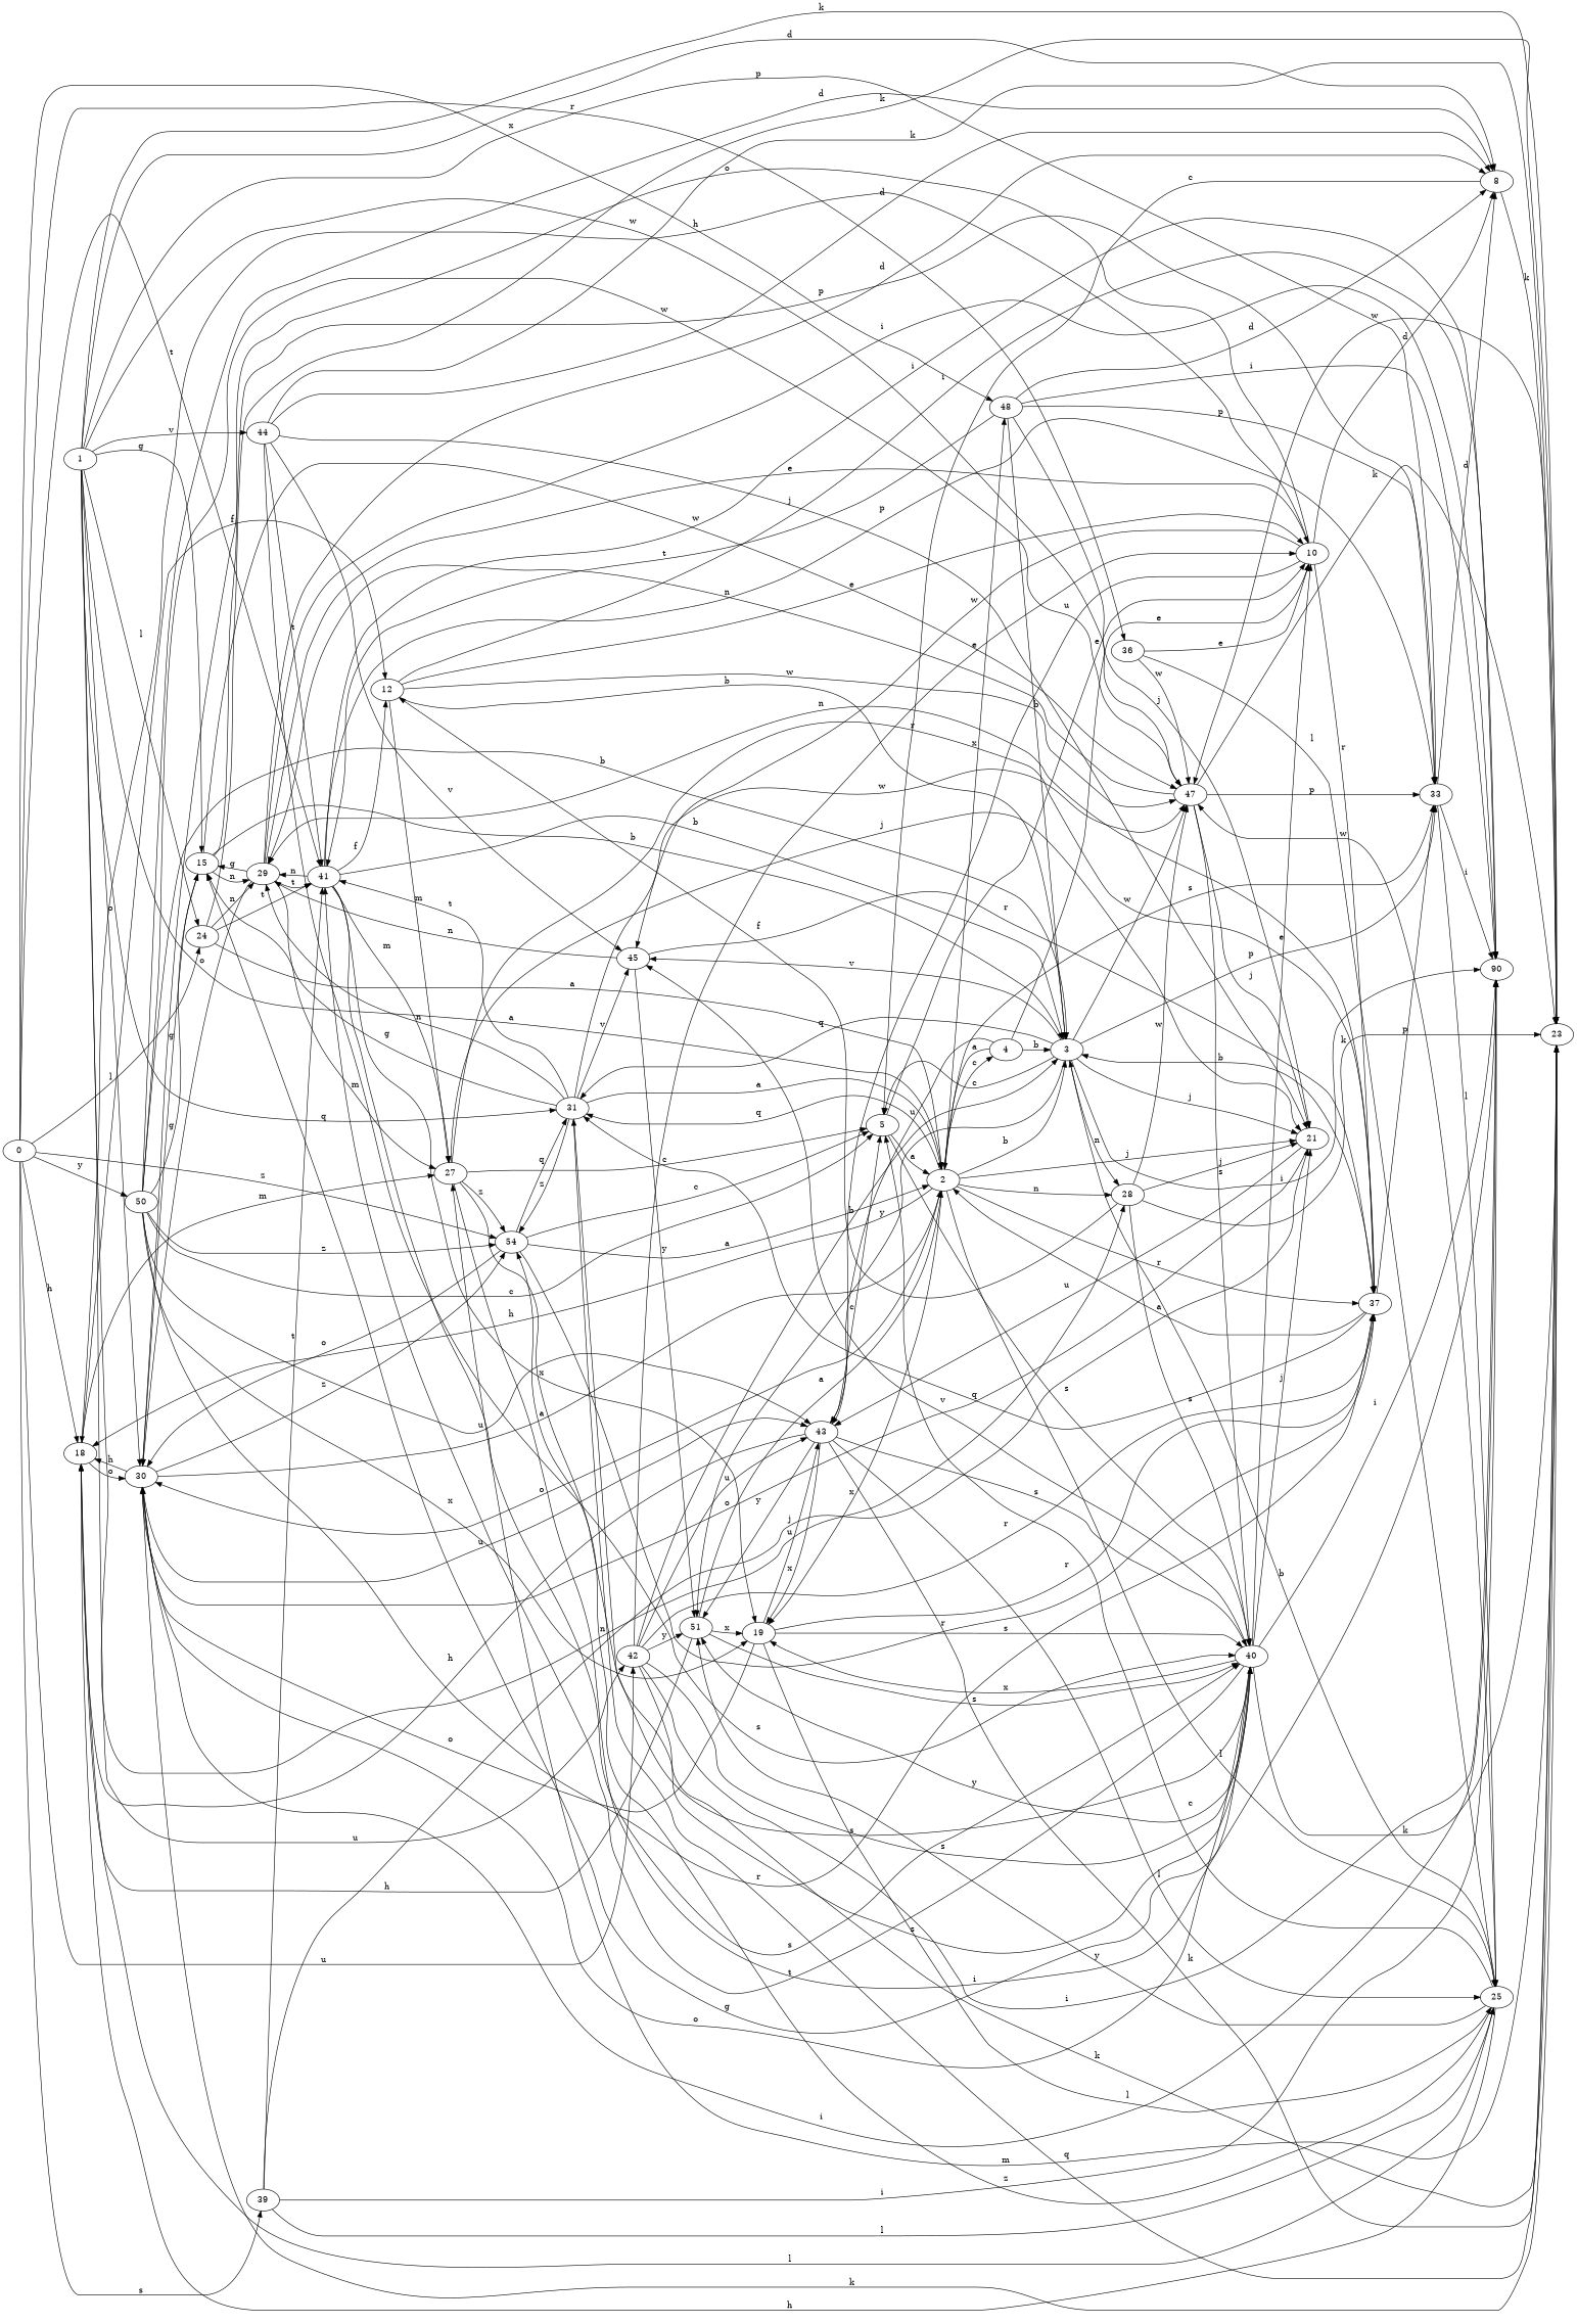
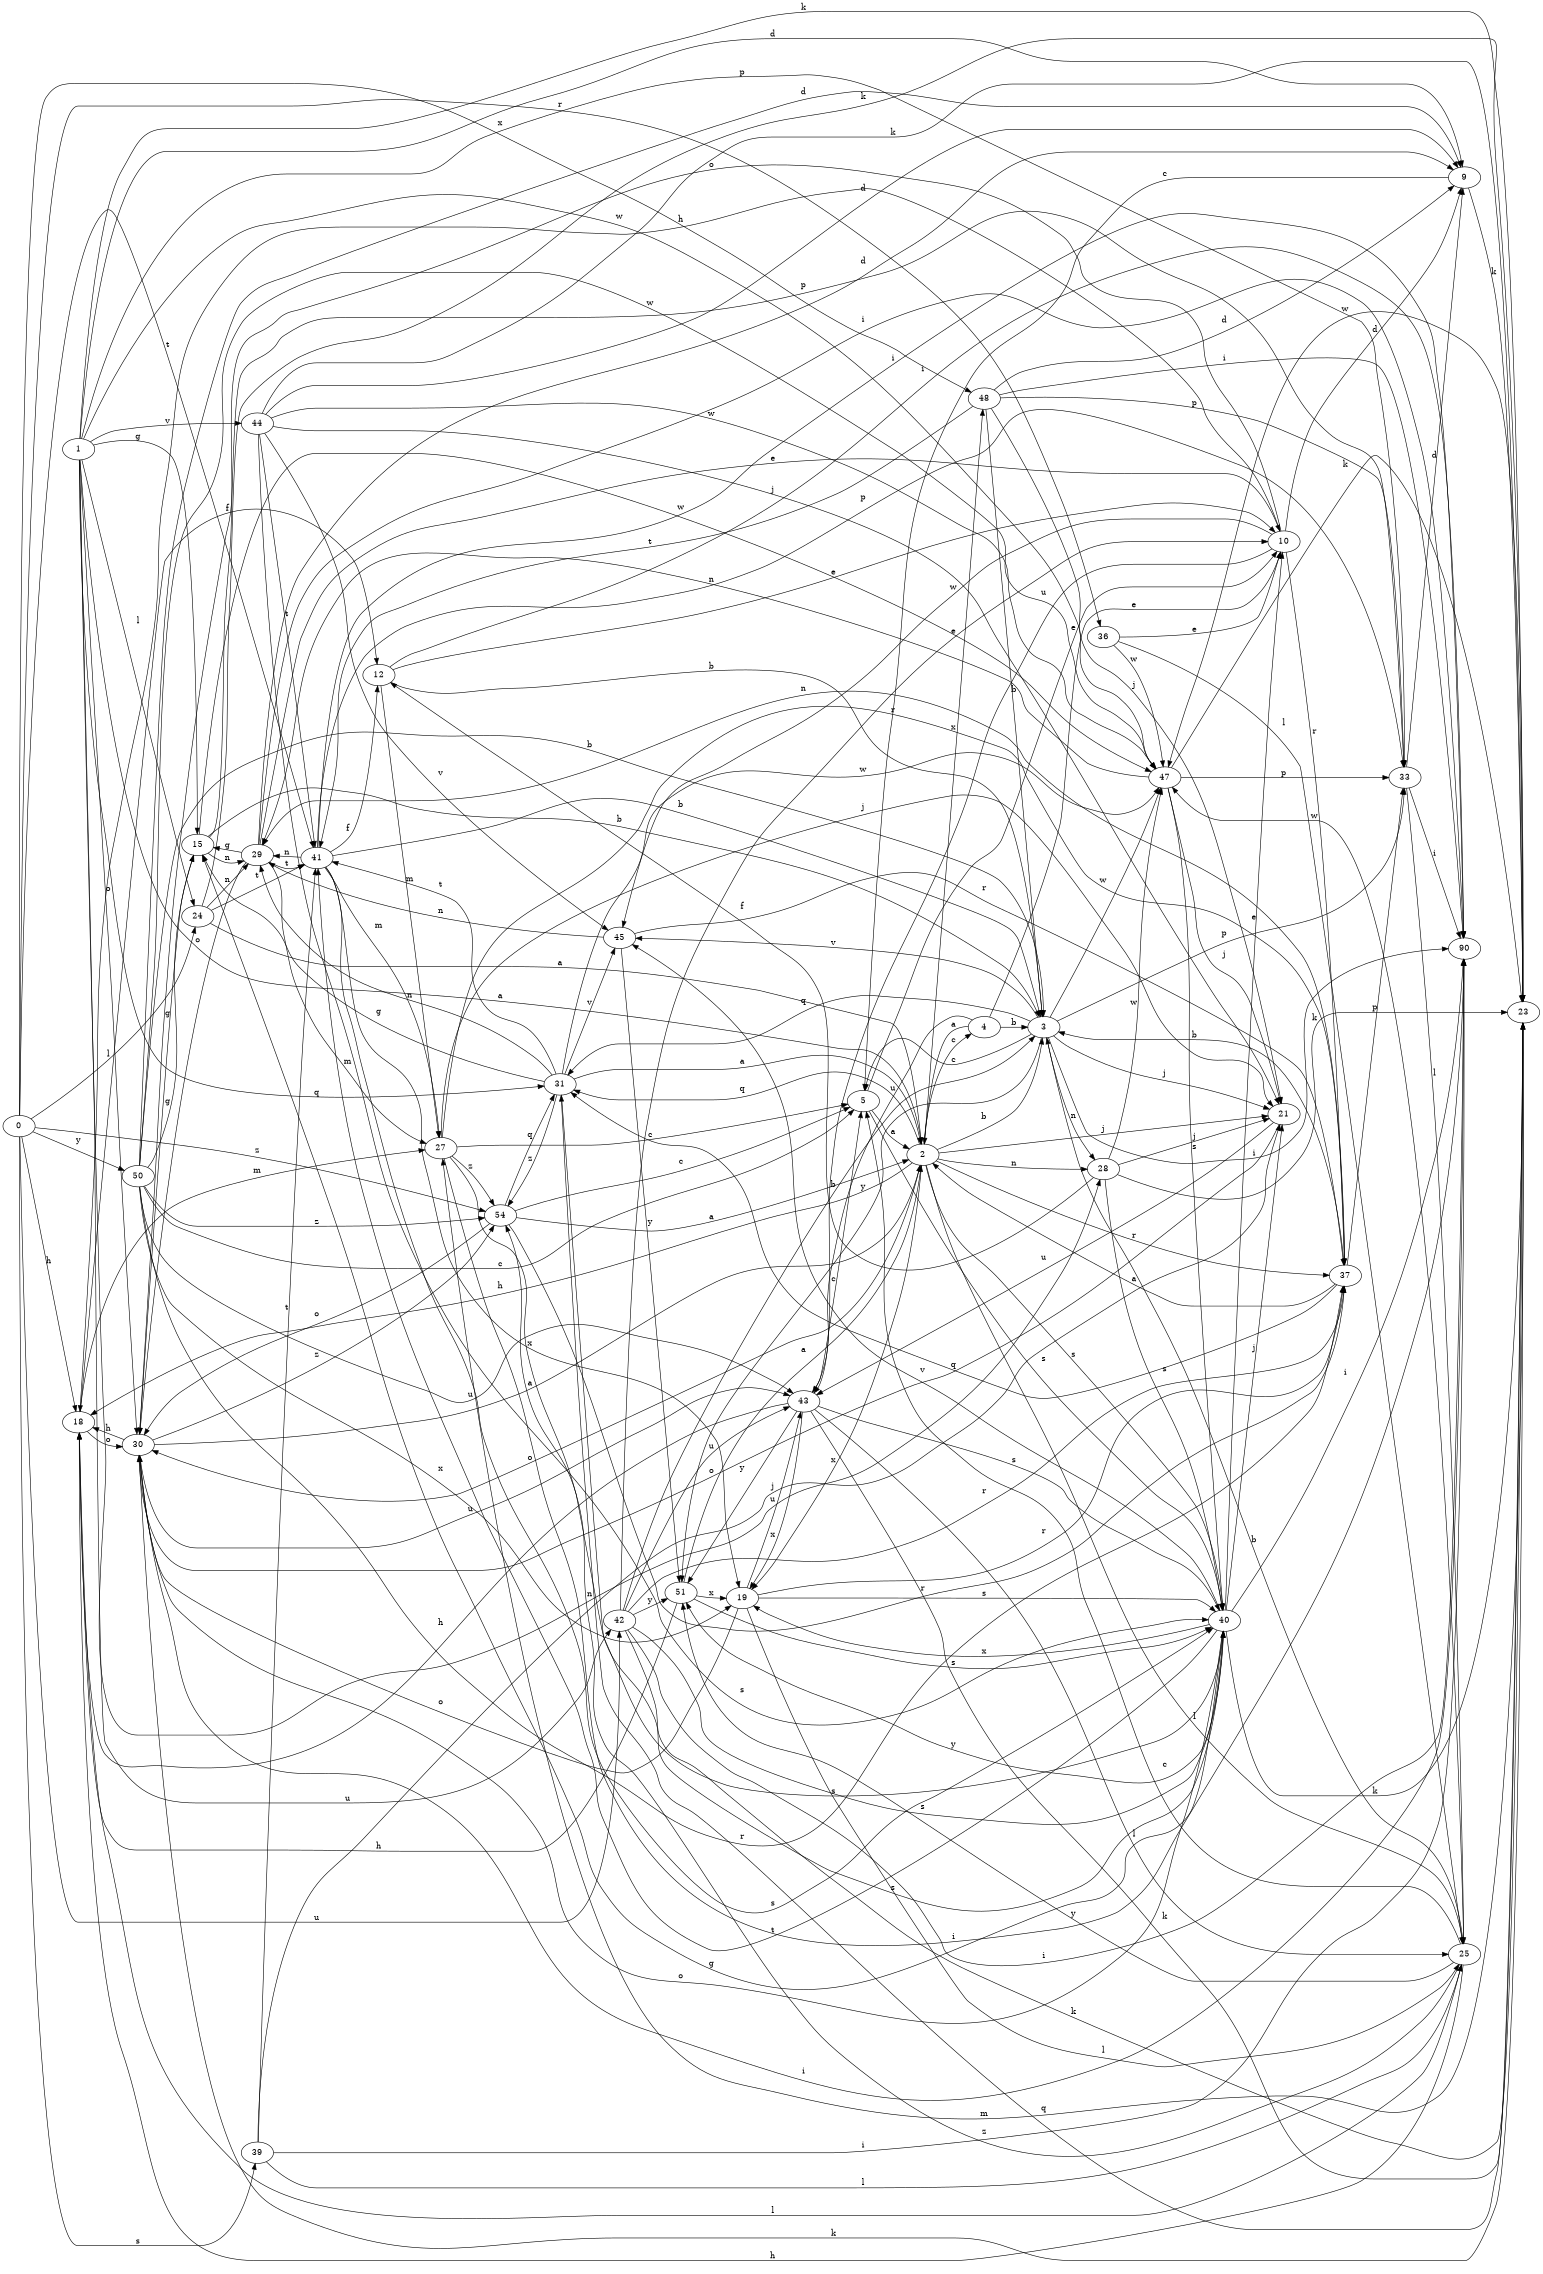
  strict digraph {
    rankdir=LR
    0
    18
    24
    36
    39
    41
    42
    48
    50
    54
    30
    25
    12
    27
    2
    23
    29
    47
    10
    21
    n21 [label=90]
    33
    3
    40
    n25 [label=19]
    37
    51
    43
    44
-   8
+   8 [label=9]
    45
    15
    5
    n34 [label=31]
    1
    28
    4
    0 -> 18 [label=h]
    0 -> 24 [label=l]
    0 -> 36 [label=r]
    0 -> 39 [label=s]
    0 -> 41 [label=t]
    0 -> 42 [label=u]
    0 -> 48 [label=x]
    0 -> 50 [label=y]
    0 -> 54 [label=z]
    18 -> 30 [label=o]
    18 -> 25 [label=l]
    18 -> 12 [label=f]
    18 -> 27 [label=m]
    24 -> 41 [label=t]
    24 -> 2 [label=a]
    24 -> 23 [label=k]
    24 -> 29 [label=n]
    36 -> 25 [label=l]
    36 -> 47 [label=w]
    36 -> 10 [label=e]
    39 -> 41 [label=t]
    39 -> 25 [label=l]
    39 -> 21 [label=j]
    39 -> n21 [label=i]
    41 -> 12 [label=f]
    41 -> 27 [label=m]
    41 -> 29 [label=n]
    41 -> n21 [label=i]
    41 -> 33 [label=p]
    41 -> 3 [label=b]
    41 -> 40 [label=s]
    41 -> n25 [label=x]
    42 -> 23 [label=k]
    42 -> 10 [label=e]
    42 -> n21 [label=i]
    42 -> 3 [label=b]
    42 -> 40 [label=s]
    42 -> 37 [label=r]
    42 -> 51 [label=y]
    42 -> 43 [label=u]
    48 -> 41 [label=t]
    48 -> 21 [label=j]
    48 -> n21 [label=i]
    48 -> 33 [label=p]
    48 -> 3 [label=b]
    48 -> 8 [label=d]
    50 -> 54 [label=z]
    50 -> 47 [label=w]
    50 -> 3 [label=b]
    50 -> n25 [label=x]
    50 -> 37 [label=r]
    50 -> 43 [label=u]
    50 -> 8 [label=d]
    50 -> 15 [label=g]
    50 -> 5 [label=c]
    54 -> 30 [label=o]
    54 -> 2 [label=a]
    54 -> 37 [label=r]
    54 -> 5 [label=c]
    54 -> n34 [label=q]
    30 -> 18 [label=h]
    30 -> 54 [label=z]
    30 -> 2 [label=a]
    30 -> 23 [label=k]
    30 -> n21 [label=i]
    30 -> 43 [label=u]
    30 -> 15 [label=g]
    25 -> 18 [label=h]
    25 -> 54 [label=z]
    25 -> 47 [label=w]
    25 -> 3 [label=b]
    25 -> 51 [label=y]
    25 -> 5 [label=c]
    12 -> 27 [label=m]
    12 -> 10 [label=e]
    12 -> n21 [label=i]
    12 -> 3 [label=b]
    27 -> 54 [label=z]
    27 -> 21 [label=j]
    27 -> n21 [label=i]
    27 -> 40 [label=s]
    27 -> 37 [label=r]
    27 -> 5 [label=c]
    2 -> 18 [label=h]
    2 -> 48 [label=x]
    2 -> 30 [label=o]
    2 -> 25 [label=l]
    2 -> 21 [label=j]
    2 -> 3 [label=b]
-   2 -> 33 [label=s]
+   2 -> 40 [label=s]
    2 -> n25 [label=x]
    2 -> 37 [label=r]
    2 -> n34 [label=q]
    2 -> 28 [label=n]
    2 -> 4 [label=c]
    23 -> 27 [label=m]
    23 -> 47 [label=w]
    23 -> n34 [label=q]
    29 -> 41 [label=t]
    29 -> 30 [label=o]
    29 -> 27 [label=m]
    29 -> 10 [label=e]
    29 -> n21 [label=i]
    29 -> 8 [label=d]
    29 -> 15 [label=g]
    47 -> 23 [label=k]
    47 -> 29 [label=n]
    47 -> 21 [label=j]
    47 -> 33 [label=p]
    47 -> 40 [label=s]
    10 -> 18 [label=h]
    10 -> 30 [label=o]
    10 -> 37 [label=r]
    10 -> 43 [label=u]
    10 -> 8 [label=d]
    10 -> 45 [label=w]
    21 -> 30 [label=o]
    21 -> 43 [label=u]
    33 -> 25 [label=l]
    33 -> n21 [label=i]
    33 -> 8 [label=d]
    3 -> 47 [label=w]
    3 -> 21 [label=j]
    3 -> n21 [label=i]
    3 -> 33 [label=p]
    3 -> 51 [label=y]
    3 -> 45 [label=v]
    3 -> 5 [label=c]
    3 -> n34 [label=q]
    3 -> 28 [label=n]
    40 -> 41 [label=t]
    40 -> 30 [label=o]
    40 -> 23 [label=k]
    40 -> 10 [label=e]
    40 -> 21 [label=j]
    40 -> n21 [label=i]
    40 -> n25 [label=x]
    40 -> 51 [label=y]
    40 -> 45 [label=v]
    40 -> 15 [label=g]
    n25 -> 30 [label=o]
    n25 -> 25 [label=l]
    n25 -> 40 [label=s]
    n25 -> 37 [label=r]
    n25 -> 43 [label=u]
    37 -> 2 [label=a]
    37 -> 29 [label=n]
    37 -> 33 [label=p]
    37 -> 3 [label=b]
    37 -> n34 [label=q]
    51 -> 18 [label=h]
    51 -> 2 [label=a]
    51 -> 40 [label=s]
    51 -> n25 [label=x]
    43 -> 18 [label=h]
    43 -> 25 [label=l]
    43 -> 23 [label=k]
    43 -> 40 [label=s]
    43 -> n25 [label=x]
    43 -> 51 [label=y]
    43 -> 5 [label=c]
    44 -> 41 [label=t]
    44 -> 23 [label=k]
-   12 -> 47 [label=w]
+   44 -> 47 [label=w]
    44 -> 21 [label=j]
    44 -> 40 [label=s]
    44 -> 8 [label=d]
    44 -> 45 [label=v]
    8 -> 23 [label=k]
    8 -> 5 [label=c]
    45 -> 29 [label=n]
    45 -> 37 [label=r]
    45 -> 51 [label=y]
    15 -> 29 [label=n]
    15 -> 47 [label=w]
    15 -> 33 [label=p]
    15 -> 3 [label=b]
    5 -> 2 [label=a]
    5 -> 10 [label=e]
    5 -> 40 [label=s]
    n34 -> 41 [label=t]
    n34 -> 54 [label=z]
    n34 -> 2 [label=a]
    n34 -> 29 [label=n]
    n34 -> 47 [label=w]
    n34 -> 40 [label=s]
    n34 -> 45 [label=v]
    n34 -> 15 [label=g]
    1 -> 24 [label=l]
    1 -> 42 [label=u]
    1 -> 30 [label=o]
    1 -> 2 [label=a]
    1 -> 23 [label=k]
    1 -> 47 [label=w]
    1 -> 33 [label=p]
    1 -> 44 [label=v]
    1 -> 8 [label=d]
    1 -> 15 [label=g]
    1 -> n34 [label=q]
    1 -> 28 [label=n]
    28 -> 12 [label=f]
    28 -> 23 [label=k]
    28 -> 47 [label=w]
    28 -> 21 [label=j]
    28 -> 40 [label=s]
    4 -> 2 [label=a]
    4 -> 10 [label=e]
    4 -> 3 [label=b]
    4 -> 43 [label=u]
  }
